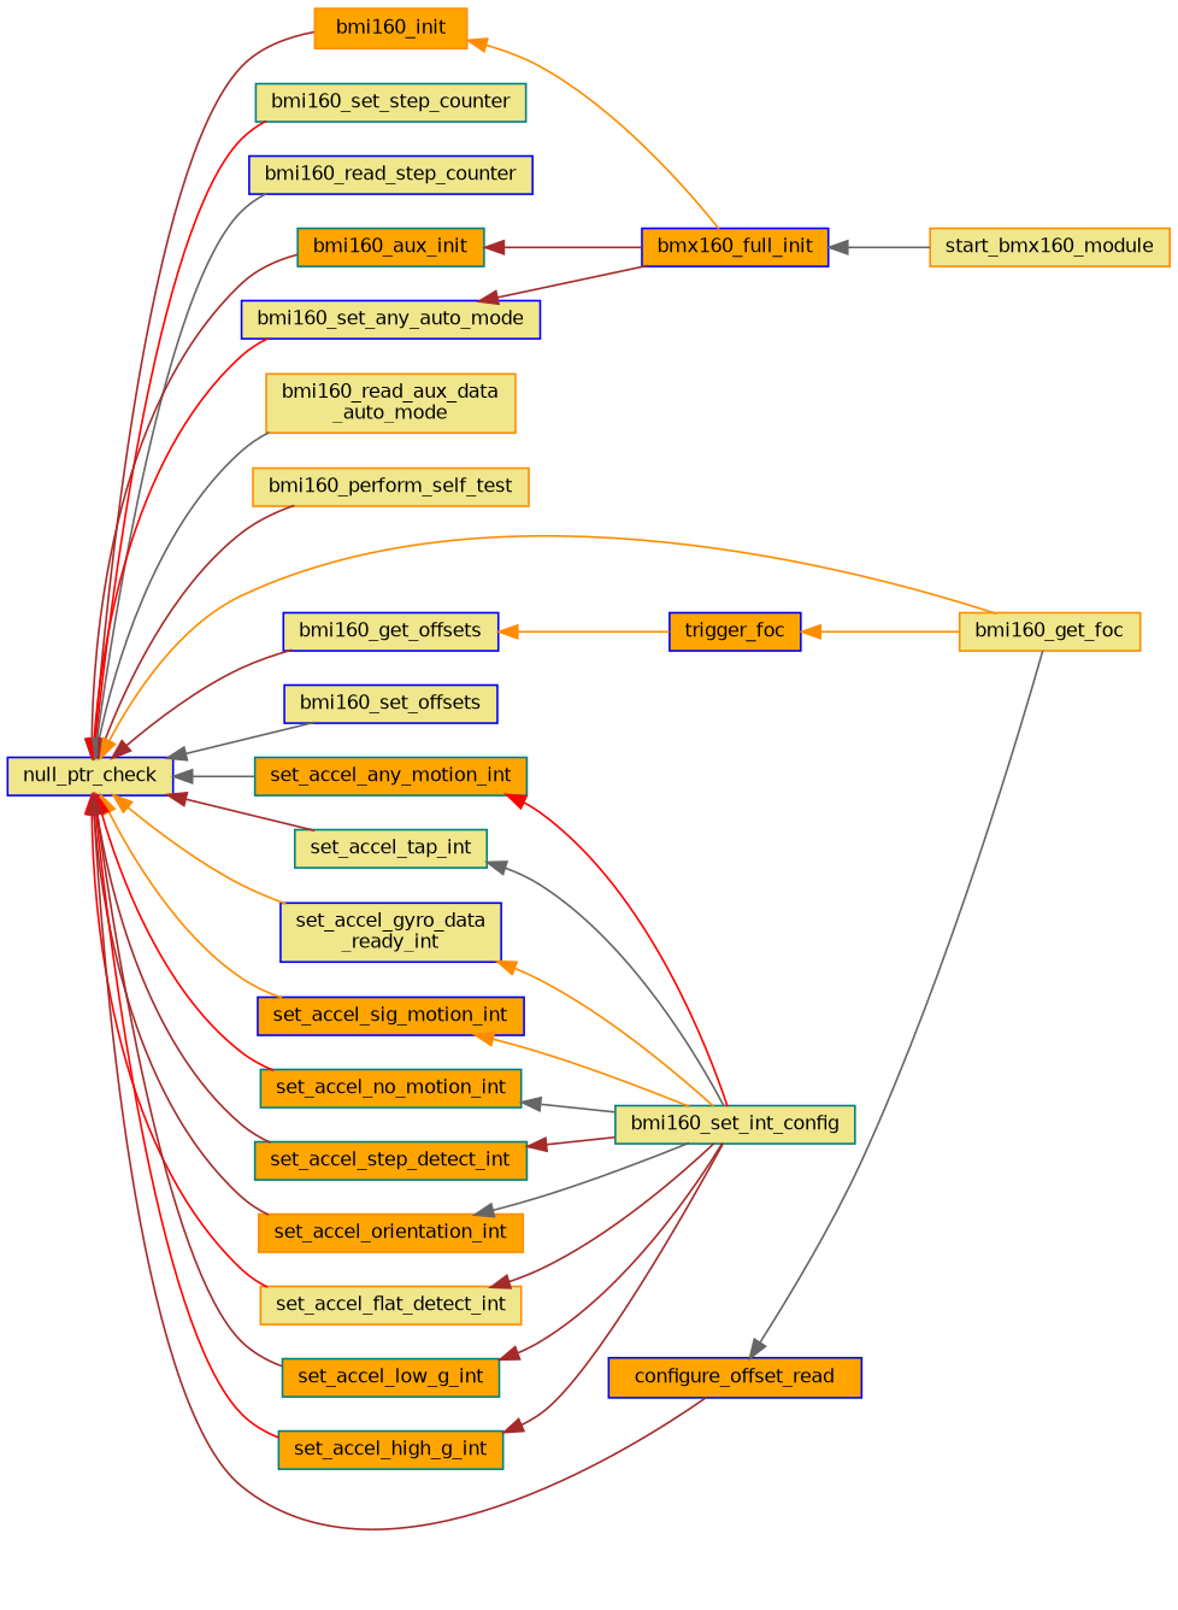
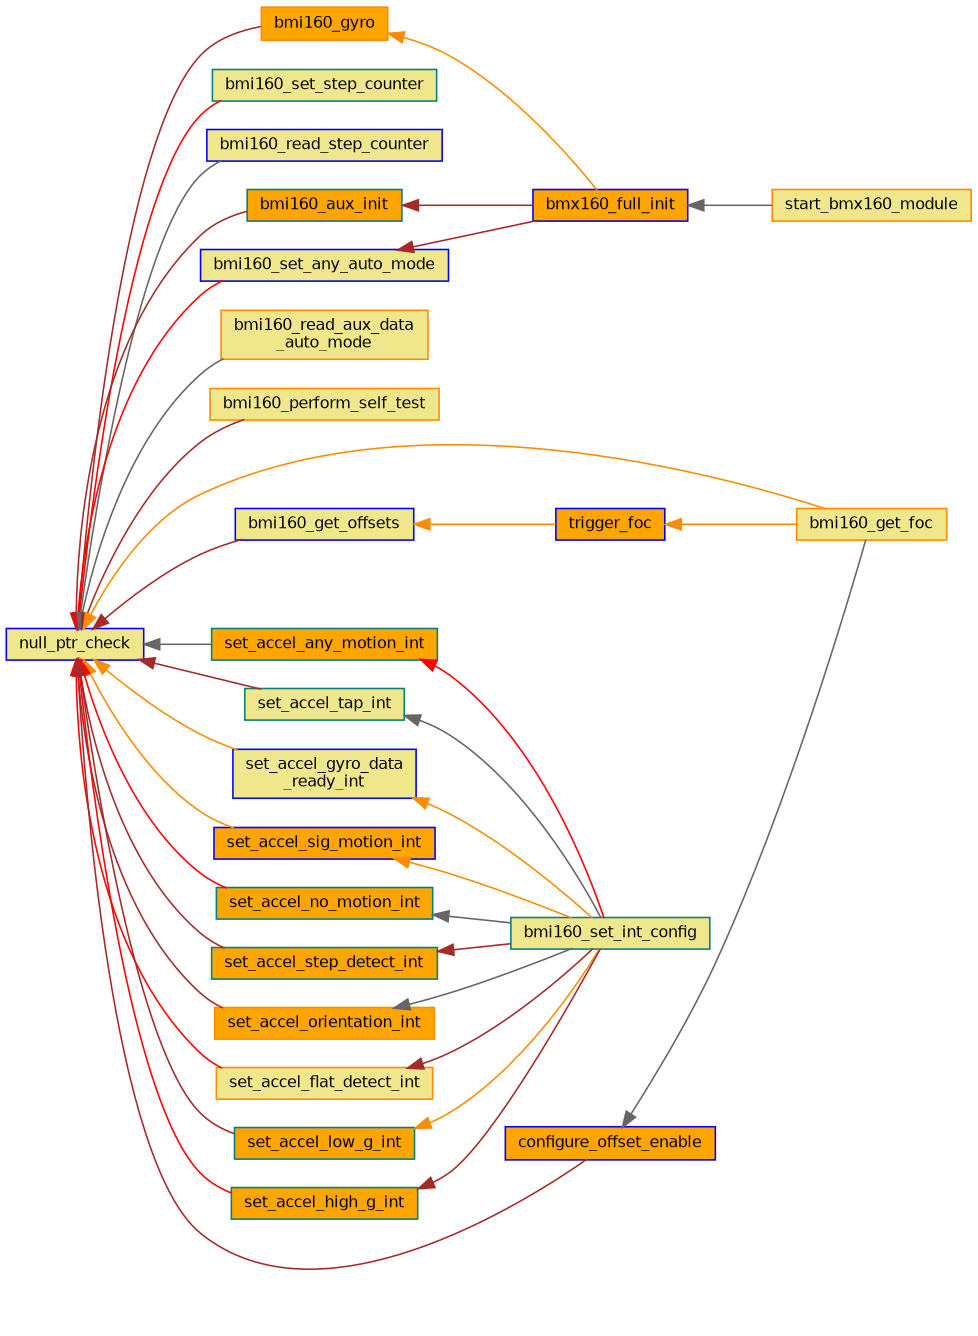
  digraph {
    rankdir=LR
    node [color=blue fillcolor=khaki fontname=Helvetica fontsize=10 shape=record style=filled]
    edge [color=brown dir=back fontname=Helvetica fontsize=10 labelfontname=Helvetica labelfontsize=10 style=solid]
    n1 [fontcolor=black height=0.2 label=null_ptr_check width=0.4]
-   n2 [color=darkorange fillcolor=orange height=0.2 label=bmi160_init width=0.4]
+   n2 [color=darkorange fillcolor=orange height=0.2 label=bmi160_gyro width=0.4]
    n3 [color=teal height=0.2 label=bmi160_set_step_counter width=0.4]
    n4 [height=0.2 label=bmi160_read_step_counter width=0.4]
    n5 [color=teal fillcolor=orange height=0.2 label=bmi160_aux_init width=0.4]
    n6 [height=0.2 label=bmi160_set_any_auto_mode width=0.4]
    n7 [color=darkorange height=0.2 label="bmi160_read_aux_data\l_auto_mode" width=0.4]
    n8 [color=darkorange height=0.2 label=bmi160_perform_self_test width=0.4]
    n9 [color=darkorange height=0.2 label=bmi160_get_foc width=0.4]
    n10 [height=0.2 label=bmi160_get_offsets width=0.4]
-   n11 [height=0.2 label=bmi160_set_offsets width=0.4]
    n12 [color=teal fillcolor=orange height=0.2 label=set_accel_any_motion_int width=0.4]
    n13 [color=teal height=0.2 label=set_accel_tap_int width=0.4]
    n14 [height=0.2 label="set_accel_gyro_data\l_ready_int" width=0.4]
    n15 [fillcolor=orange height=0.2 label=set_accel_sig_motion_int width=0.4]
    n16 [color=teal fillcolor=orange height=0.2 label=set_accel_no_motion_int width=0.4]
    n17 [color=teal fillcolor=orange height=0.2 label=set_accel_step_detect_int width=0.4]
    n18 [color=darkorange fillcolor=orange height=0.2 label=set_accel_orientation_int width=0.4]
    n19 [color=darkorange height=0.2 label=set_accel_flat_detect_int width=0.4]
    n20 [color=teal fillcolor=orange height=0.2 label=set_accel_low_g_int width=0.4]
    n21 [color=teal fillcolor=orange height=0.2 label=set_accel_high_g_int width=0.4]
-   n22 [fillcolor=orange height=0.2 label=configure_offset_read width=0.4]
+   n22 [fillcolor=orange height=0.2 label=configure_offset_enable width=0.4]
    n23 [fillcolor=orange height=0.2 label=bmx160_full_init width=0.4]
    n24 [fillcolor=orange height=0.2 label=trigger_foc width=0.4]
    n25 [color=teal height=0.2 label=bmi160_set_int_config width=0.4]
    n26 [color=darkorange height=0.2 label=start_bmx160_module width=0.4]
    n1 -> n2
    n1 -> n3 [color=red]
    n1 -> n4 [color=gray40]
    n1 -> n5
    n1 -> n6 [color=red]
    n1 -> n7 [color=gray40]
    n1 -> n8
    n1 -> n9 [color=darkorange]
    n1 -> n10
-   n1 -> n11 [color=gray40]
    n1 -> n12 [color=gray40]
    n1 -> n13
    n1 -> n14 [color=darkorange]
    n1 -> n15 [color=darkorange]
    n1 -> n16 [color=red]
    n1 -> n17
    n1 -> n18
    n1 -> n19 [color=red]
    n1 -> n20
    n1 -> n21 [color=red]
    n1 -> n22
    n2 -> n23 [color=darkorange]
    n5 -> n23
    n6 -> n23
    n10 -> n24 [color=darkorange]
    n12 -> n25 [color=red]
    n13 -> n25 [color=gray40]
    n14 -> n25 [color=darkorange]
    n15 -> n25 [color=darkorange]
    n16 -> n25 [color=gray40]
    n17 -> n25
    n18 -> n25 [color=gray40]
    n19 -> n25
-   n20 -> n25
+   n20 -> n25 [color=darkorange]
    n21 -> n25
    n22 -> n9 [color=gray40]
    n23 -> n26 [color=gray40]
    n24 -> n9 [color=darkorange]
  }
